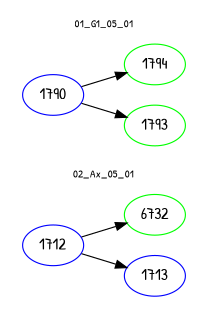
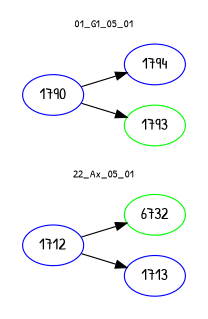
  digraph {
    fontname="Patrick Hand"
    rankdir=LR
    node [color=blue fontname="Patrick Hand"]
    edge [color=black fontname="Patrick Hand"]
    n1 [label=1712]
    n2 [label=1713]
    n3 [color=green label=6732]
    n4 [label=1790]
    n5 [color=green label=1793]
-   n6 [color=green label=1794]
+   n6 [label=1794]
    subgraph cluster_1 {
      color=white
      fontsize=10
-     label="02_Ax_05_01"
+     label="22_Ax_05_01"
      n1
      n2
      n3
    }
    subgraph cluster_2 {
      color=white
      fontsize=10
      label="01_G1_05_01"
      n4
      n5
      n6
    }
    n1 -> n2
    n1 -> n3
    n4 -> n5
    n4 -> n6
  }
